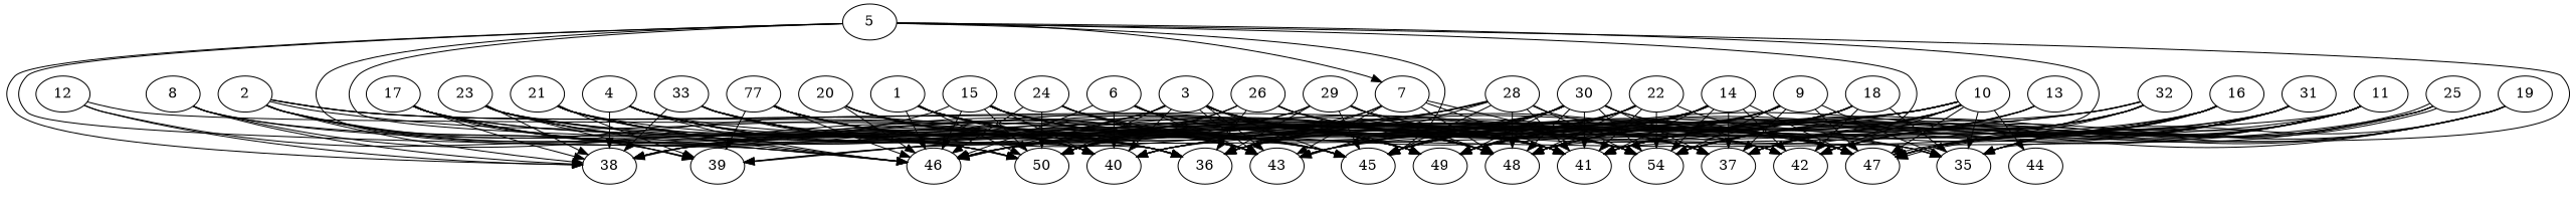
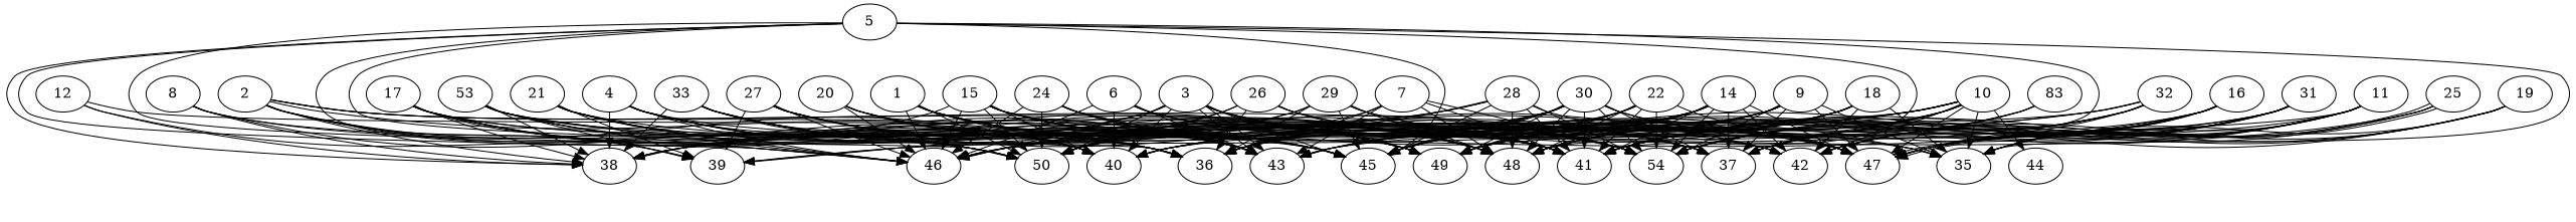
  digraph {
    node [alpha=0.15]
    1 [alpha=0.12 expect_size=37377024]
    36 [alpha=0.17 expect_size=32869376]
    37 [alpha=0.08 expect_size=36933632]
    41 [alpha=0.12 expect_size=31386624]
    43 [alpha=0.02 expect_size=49752064]
    45 [alpha=0.07 expect_size=12013568]
    46 [alpha=0.14 expect_size=26234880]
    49 [alpha=0.04 expect_size=37543936]
    50 [alpha=0.10 expect_size=25136128]
    2 [alpha=0.16 expect_size=21011456]
    38 [alpha=0.20 expect_size=10543104]
    39 [expect_size=15350784]
    40 [alpha=0.05 expect_size=31470592]
    3 [expect_size=49294336]
    42 [alpha=0.11 expect_size=12968960]
    47 [alpha=0.10 expect_size=18918400]
    4 [alpha=0.14 expect_size=51790848]
    48 [alpha=0.11 expect_size=38036480]
    5 [alpha=0.07 expect_size=35444736]
    35 [alpha=0.06 expect_size=17540096]
    6 [alpha=0.17 expect_size=36559872]
    n22 [alpha=0.18 expect_size=6812672 label=54]
    7 [alpha=0.00 expect_size=33240064]
    8 [alpha=0.03 expect_size=19707904]
    9 [alpha=0.12 expect_size=32543744]
    10 [alpha=0.02 expect_size=24911872]
    44 [alpha=0.00 expect_size=16500736]
    11 [alpha=0.14 expect_size=50297856]
    12 [alpha=0.01 expect_size=31592448]
-   13 [alpha=0.14 expect_size=21564416]
+   13 [alpha=0.14 expect_size=21564416 label=83]
    14 [alpha=0.01 expect_size=9670656]
    15 [alpha=0.11 expect_size=42370048]
    16 [alpha=0.10 expect_size=12184576]
    17 [expect_size=6028288]
    18 [alpha=0.08 expect_size=6382592]
    19 [alpha=0.01 expect_size=12938240]
    20 [alpha=0.11 expect_size=40893440]
    21 [expect_size=45526016]
    22 [alpha=0.06 expect_size=32519168]
-   23 [expect_size=35165184]
+   23 [expect_size=35165184 label=53]
    24 [alpha=0.05 expect_size=21700608]
    25 [alpha=0.06 expect_size=25008128]
    26 [alpha=0.02 expect_size=52131840]
-   27 [alpha=0.09 expect_size=28056576 label=77]
+   27 [alpha=0.09 expect_size=28056576]
    28 [alpha=0.02 expect_size=15987712]
    29 [alpha=0.07 expect_size=33950720]
    30 [alpha=0.20 expect_size=35656704]
    31 [alpha=0.12 expect_size=14817280]
    32 [alpha=0.16 expect_size=50751488]
    33 [alpha=0.06 expect_size=17671168]
    1 -> 36
    1 -> 37
    1 -> 41
    1 -> 43
    1 -> 45
    1 -> 46
    1 -> 49
    1 -> 50
    2 -> 36
    2 -> 37
    2 -> 41
    2 -> 43
    2 -> 46
    2 -> 50
    2 -> 38
    2 -> 39
    2 -> 40
    3 -> 37
    3 -> 41
    3 -> 43
    3 -> 43
    3 -> 45
    3 -> 46
    3 -> 49
    3 -> 50
    3 -> 38
    3 -> 40
    3 -> 42
    3 -> 47
    4 -> 36
    4 -> 45
    4 -> 46
    4 -> 49
    4 -> 38
    4 -> 40
    4 -> 42
    4 -> 48
    5 -> 36
    5 -> 41
    5 -> 45
    5 -> 46
-   5 -> 7
+   5 -> 50
    5 -> 38
    5 -> 40
    5 -> 48
    5 -> 35
    6 -> 41
    6 -> 43
    6 -> 46
    6 -> 40
    6 -> 48
    6 -> n22
    7 -> 36
    7 -> 41
    7 -> 43
    7 -> 50
    7 -> 48
    7 -> n22
    8 -> 36
    8 -> 50
    8 -> 38
    8 -> n22
    9 -> 36
    9 -> 37
    9 -> 43
    9 -> 45
    9 -> 49
    9 -> 39
    9 -> 47
    9 -> 35
    9 -> n22
    10 -> 36
    10 -> 37
    10 -> 41
    10 -> 43
    10 -> 45
    10 -> 49
    10 -> 50
    10 -> 40
    10 -> 42
    10 -> 47
    10 -> 48
    10 -> 35
    10 -> n22
    10 -> 44
    11 -> 37
    11 -> 41
    11 -> 43
    11 -> 49
    11 -> 38
    11 -> 42
    11 -> 47
    11 -> 35
    11 -> n22
    12 -> 46
    12 -> 38
    12 -> 42
    13 -> 37
    13 -> 41
    13 -> 45
    14 -> 37
    14 -> 41
    14 -> 45
    14 -> 46
    14 -> 49
    14 -> 50
    14 -> 40
    14 -> 42
    14 -> 47
    14 -> 48
    14 -> n22
    15 -> 41
    15 -> 45
    15 -> 46
    15 -> 50
    15 -> 38
    15 -> 40
    15 -> 48
    15 -> 35
    15 -> n22
    16 -> 37
    16 -> 45
    16 -> 50
    16 -> 38
    16 -> 47
    16 -> 35
    16 -> n22
    17 -> 36
    17 -> 41
    17 -> 43
    17 -> 45
    17 -> 49
    17 -> 50
    17 -> 38
    17 -> 39
    18 -> 36
    18 -> 41
    18 -> 45
    18 -> 49
    18 -> 40
    18 -> 42
    18 -> 48
    18 -> 35
    19 -> 41
    19 -> 49
    19 -> 47
    19 -> 35
    19 -> n22
    20 -> 45
    20 -> 46
    20 -> 49
    20 -> 40
    20 -> n22
    21 -> 45
    21 -> 46
    21 -> 49
    21 -> 50
    21 -> 39
    21 -> 40
    21 -> 47
    22 -> 41
    22 -> 43
    22 -> 45
    22 -> 49
    22 -> 40
    22 -> 47
    22 -> 48
    22 -> n22
    23 -> 41
    23 -> 43
    23 -> 46
    23 -> 49
    23 -> 38
    23 -> 39
    23 -> 40
    23 -> 47
    24 -> 41
    24 -> 43
    24 -> 45
    24 -> 46
    24 -> 50
    24 -> 47
    25 -> 41
    25 -> 46
    25 -> 42
    25 -> 47
    25 -> 47
    26 -> 36
    26 -> 37
    26 -> 46
    26 -> 50
    26 -> 47
    26 -> 48
    27 -> 36
    27 -> 43
    27 -> 46
    27 -> 49
    27 -> 39
    27 -> 42
    27 -> 48
    28 -> 36
    28 -> 41
-   28 -> 43
    28 -> 45
    28 -> 46
    28 -> 50
    28 -> 47
    28 -> 48
    28 -> n22
    29 -> 36
    29 -> 45
    29 -> 50
    29 -> 39
    29 -> 47
    29 -> 48
    29 -> 35
    30 -> 36
    30 -> 37
    30 -> 41
    30 -> 43
    30 -> 45
    30 -> 46
    30 -> 49
    30 -> 50
    30 -> 39
    30 -> 40
    30 -> 47
    30 -> 48
    30 -> 35
    30 -> n22
    31 -> 36
    31 -> 41
    31 -> 49
    31 -> 40
    31 -> 42
    31 -> 47
    31 -> 48
    31 -> 35
    31 -> n22
    32 -> 36
    32 -> 37
    32 -> 41
    32 -> 38
    32 -> 42
    32 -> 47
    32 -> 48
    32 -> n22
    33 -> 36
    33 -> 41
    33 -> 50
    33 -> 38
    33 -> 40
    33 -> 48
    33 -> n22
  }
